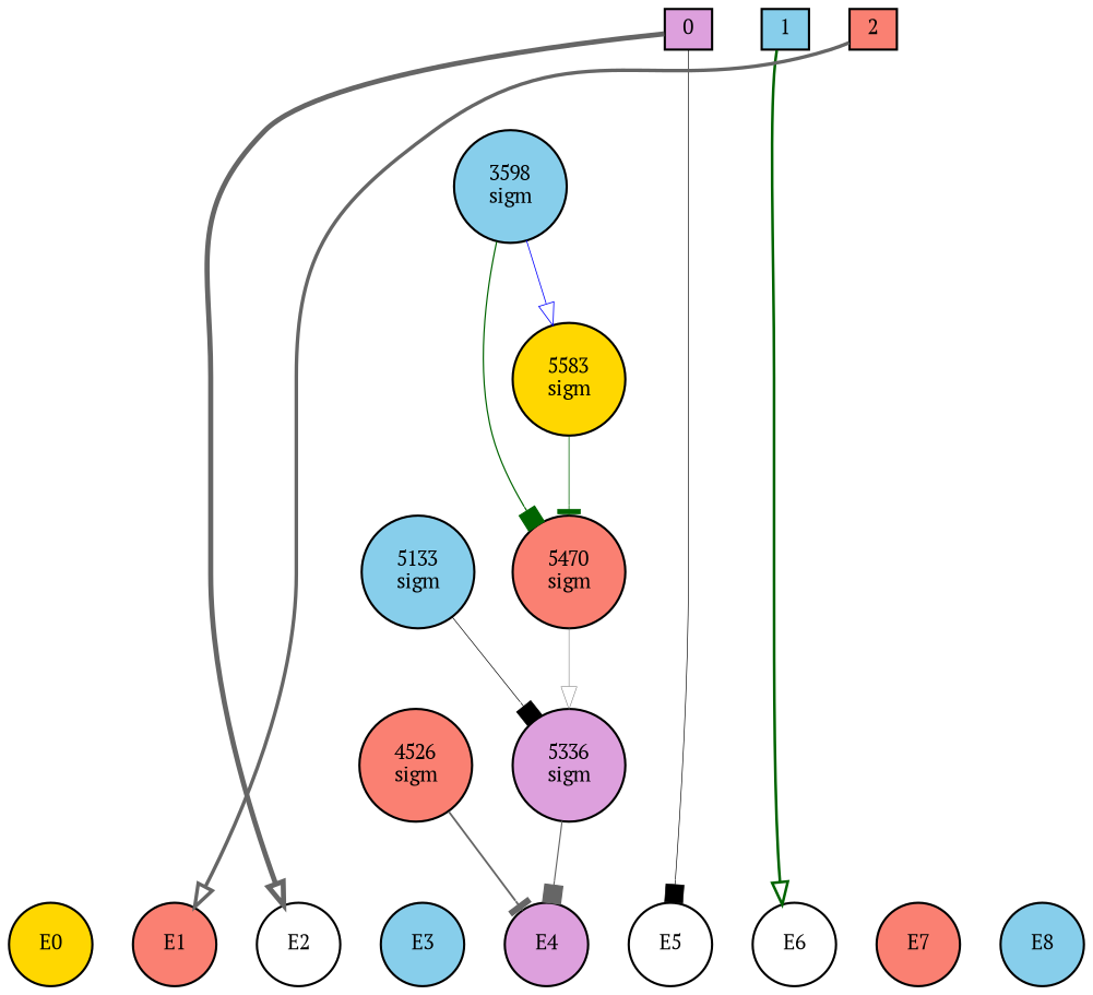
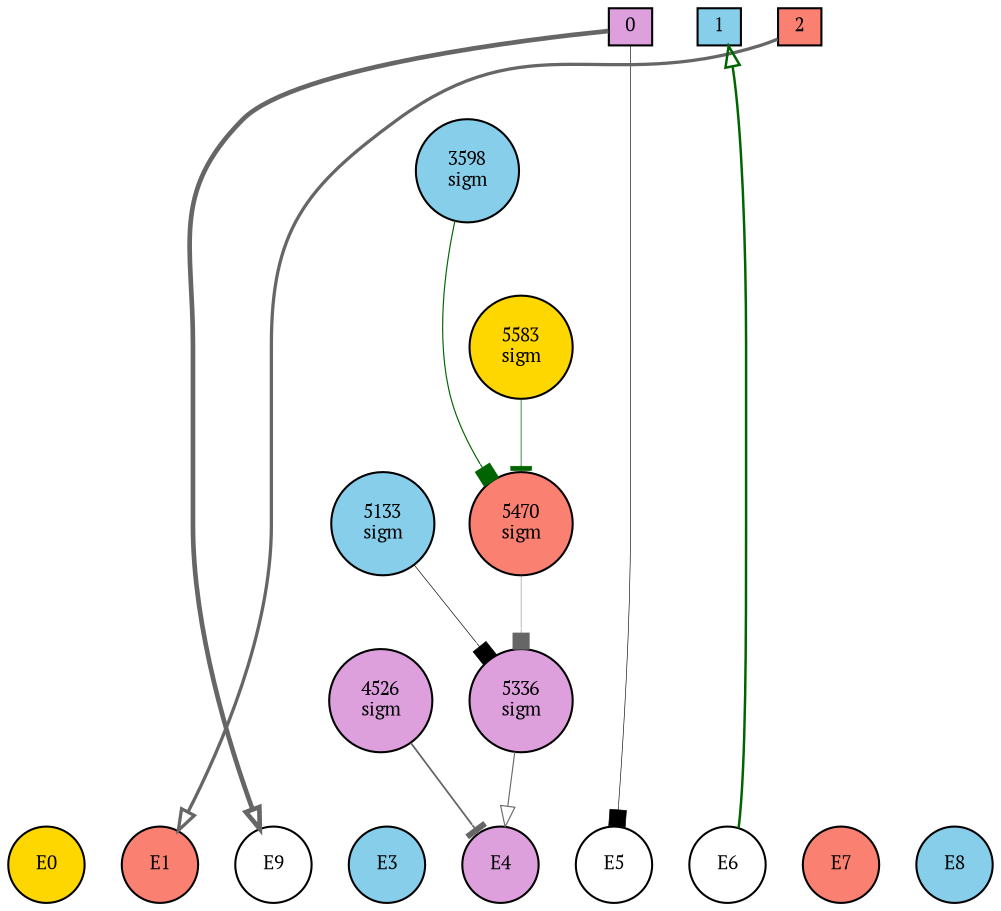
  digraph {
    fontname="PT Serif"
    node [fillcolor=skyblue fontname="PT Serif" fontsize=9 shape=circle style=filled]
    edge [fontname="PT Serif" style=solid]
    0 [fillcolor=plum height=0.2 shape=box width=0.2]
    1 [height=0.2 shape=box width=0.2]
    2 [fillcolor=salmon height=0.2 shape=box width=0.2]
    E0 [fillcolor=gold height=0.2 width=0.2]
    E1 [fillcolor=salmon height=0.2 width=0.2]
-   E2 [fillcolor=white height=0.2 width=0.2]
+   E2 [fillcolor=white height=0.2 width=0.2 label=E9]
    E3 [height=0.2 width=0.2]
    E4 [fillcolor=plum height=0.2 width=0.2]
    E5 [fillcolor=white height=0.2 width=0.2]
    E6 [fillcolor=white height=0.2 width=0.2]
    E7 [fillcolor=salmon height=0.2 width=0.2]
    E8 [height=0.2 width=0.2]
    n13 [fillcolor=salmon height=0.2 label="5470\nsigm" width=0.2]
    n14 [fillcolor=plum height=0.2 label="5336\nsigm" width=0.2]
    n15 [height=0.2 label="5133\nsigm" width=0.2]
-   n16 [fillcolor=salmon height=0.2 label="4526\nsigm" width=0.2]
+   n16 [fillcolor=plum height=0.2 label="4526\nsigm" width=0.2]
    n17 [height=0.2 label="3598\nsigm" width=0.2]
    n18 [fillcolor=gold height=0.2 label="5583\nsigm" width=0.2]
    subgraph sub_1 {
      rank=source
      0
      1
      2
    }
    subgraph sub_2 {
      rank=sink
      E0
      E1
      E2
      E3
      E4
      E5
      E6
      E7
      E8
    }
    0 -> 1 [style=invis]
    0 -> E2 [arrowhead=onormal color=gray40 penwidth=2.2629264598400343]
    0 -> E5 [arrowhead=box color=black penwidth=0.30384530031715357]
    1 -> 2 [style=invis]
-   1 -> E6 [arrowhead=onormal color=darkgreen penwidth=1.2005327038628646]
+   E6 -> 1 [arrowhead=onormal color=darkgreen penwidth=1.2005327038628646]
    2 -> E1 [arrowhead=onormal color=gray40 penwidth=1.5883346317631164]
    E0 -> E1 [style=invis]
    E1 -> E2 [style=invis]
    E2 -> E3 [style=invis]
    E3 -> E4 [style=invis]
    E4 -> E5 [style=invis]
    E5 -> E6 [style=invis]
    E6 -> E7 [style=invis]
    E7 -> E8 [style=invis]
-   n13 -> n14 [arrowhead=onormal color=gray40 penwidth=0.22052640570889126]
-   n14 -> E4 [arrowhead=box color=gray40 penwidth=0.544728552471198]
+   n13 -> n14 [arrowhead=box color=gray40 penwidth=0.22052640570889126]
+   n14 -> E4 [arrowhead=onormal color=gray40 penwidth=0.544728552471198]
    n15 -> n14 [arrowhead=box color=black penwidth=0.3174992380052176]
    n16 -> E4 [arrowhead=tee color=gray40 penwidth=0.8677540351631379]
    n17 -> n13 [arrowhead=box color=darkgreen penwidth=0.5624110982518424]
-   n17 -> n18 [arrowhead=onormal color=blue penwidth=0.37371239418949664]
    n18 -> n13 [arrowhead=tee color=darkgreen penwidth=0.3517936359951007]
  }
